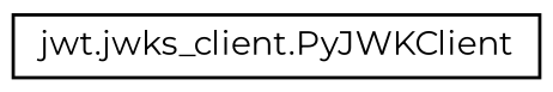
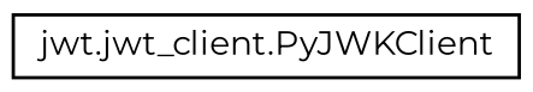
  digraph {
    rankdir=LR
    fontname=Montserrat
-   n1 [color=black fillcolor=white fontname=Montserrat fontsize=10 height=0.2 label="jwt.jwks_client.PyJWKClient" shape=record style=filled width=0.4]
+   n1 [color=black fillcolor=white fontname=Montserrat fontsize=10 height=0.2 label="jwt.jwt_client.PyJWKClient" shape=record style=filled width=0.4]
  }
